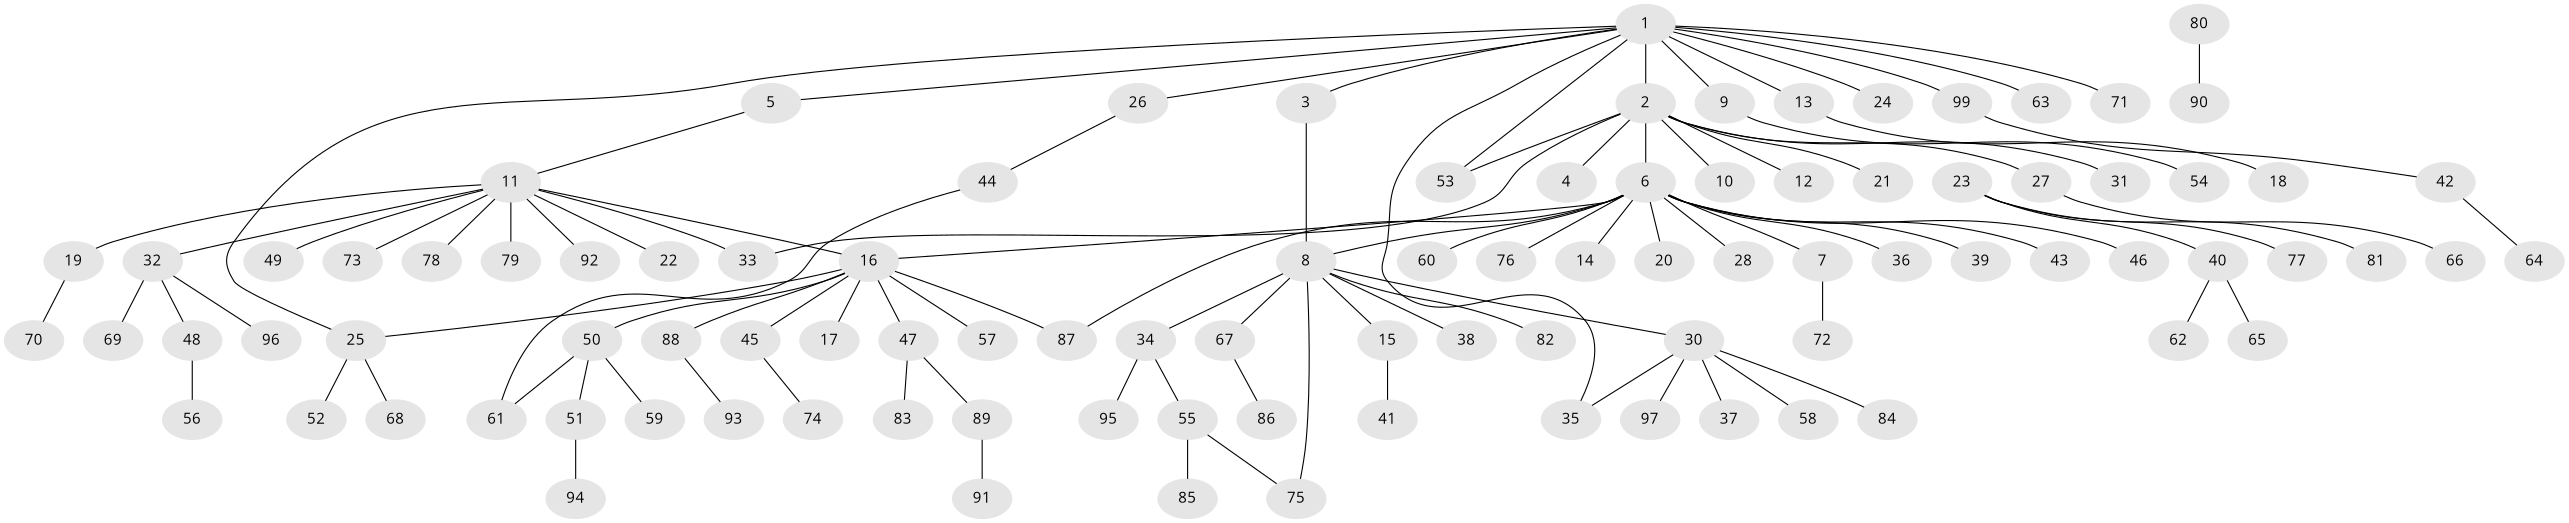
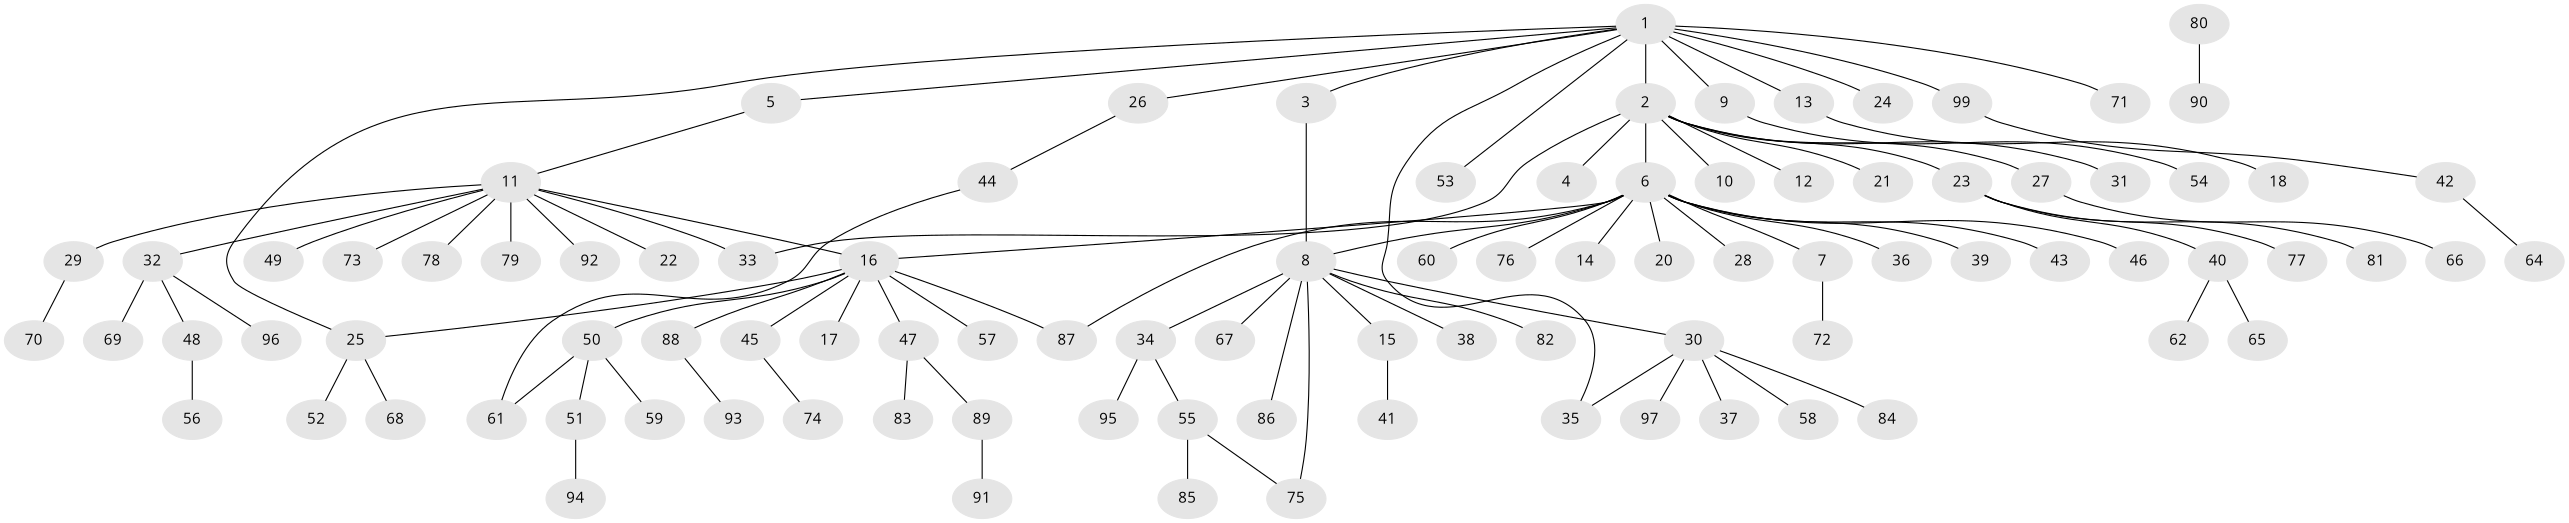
  graph {
    fontname="Open Sans"
    node [color=gray90 fontname="Open Sans" style=filled]
    edge [fontname="Open Sans"]
    1
    2
    3
    5
    9
    13
    24
    25
    26
    n10 [label=99]
    35
    53
-   63
    71
    4
    6
    10
    12
    21
    23
    27
    31
    33
    8
    11
    54
    18
    52
    68
    44
    42
    7
    14
    16
    20
    28
    36
    39
    43
    46
    60
    76
    87
    40
    77
    81
    66
    15
    30
    34
    38
    67
    75
    82
    86
-   19
+   19 [label=29]
    22
    32
    49
    73
    78
    79
    92
    72
    17
    45
    47
    50
    57
    88
    41
    37
    58
    84
    97
    55
    95
    70
    48
    69
    96
    74
    83
    89
    61
    51
    59
    93
    62
    65
    64
    56
    85
    91
    94
    80
    90
    1 -- 2
    1 -- 3
    1 -- 5
    1 -- 9
    1 -- 13
    1 -- 24
    1 -- 25
    1 -- 26
    1 -- n10
    1 -- 35
    1 -- 53
-   1 -- 63
    1 -- 71
    2 -- 4
    2 -- 6
    2 -- 10
    2 -- 12
    2 -- 21
-   2 -- 53
+   2 -- 23
    2 -- 27
    2 -- 31
    2 -- 33
    3 -- 8
    5 -- 11
    9 -- 54
    13 -- 18
    25 -- 52
    25 -- 68
    26 -- 44
    n10 -- 42
    6 -- 8
    6 -- 7
    6 -- 14
    6 -- 16
    6 -- 20
    6 -- 28
    6 -- 36
    6 -- 39
    6 -- 43
    6 -- 46
    6 -- 60
    6 -- 76
    6 -- 87
    23 -- 40
    23 -- 77
    23 -- 81
    27 -- 66
    8 -- 15
    8 -- 30
    8 -- 34
    8 -- 38
    8 -- 67
    8 -- 75
    8 -- 82
-   67 -- 86
+   8 -- 86
    11 -- 33
    11 -- 16
    11 -- 19
    11 -- 22
    11 -- 32
    11 -- 49
    11 -- 73
    11 -- 78
    11 -- 79
    11 -- 92
    44 -- 61
    42 -- 64
    7 -- 72
    16 -- 25
    16 -- 87
    16 -- 17
    16 -- 45
    16 -- 47
    16 -- 50
    16 -- 57
    16 -- 88
    40 -- 62
    40 -- 65
    15 -- 41
    30 -- 35
    30 -- 37
    30 -- 58
    30 -- 84
    30 -- 97
    34 -- 55
    34 -- 95
    19 -- 70
    32 -- 48
    32 -- 69
    32 -- 96
    45 -- 74
    47 -- 83
    47 -- 89
    50 -- 61
    50 -- 51
    50 -- 59
    88 -- 93
    55 -- 75
    55 -- 85
    48 -- 56
    89 -- 91
    51 -- 94
    80 -- 90
  }
